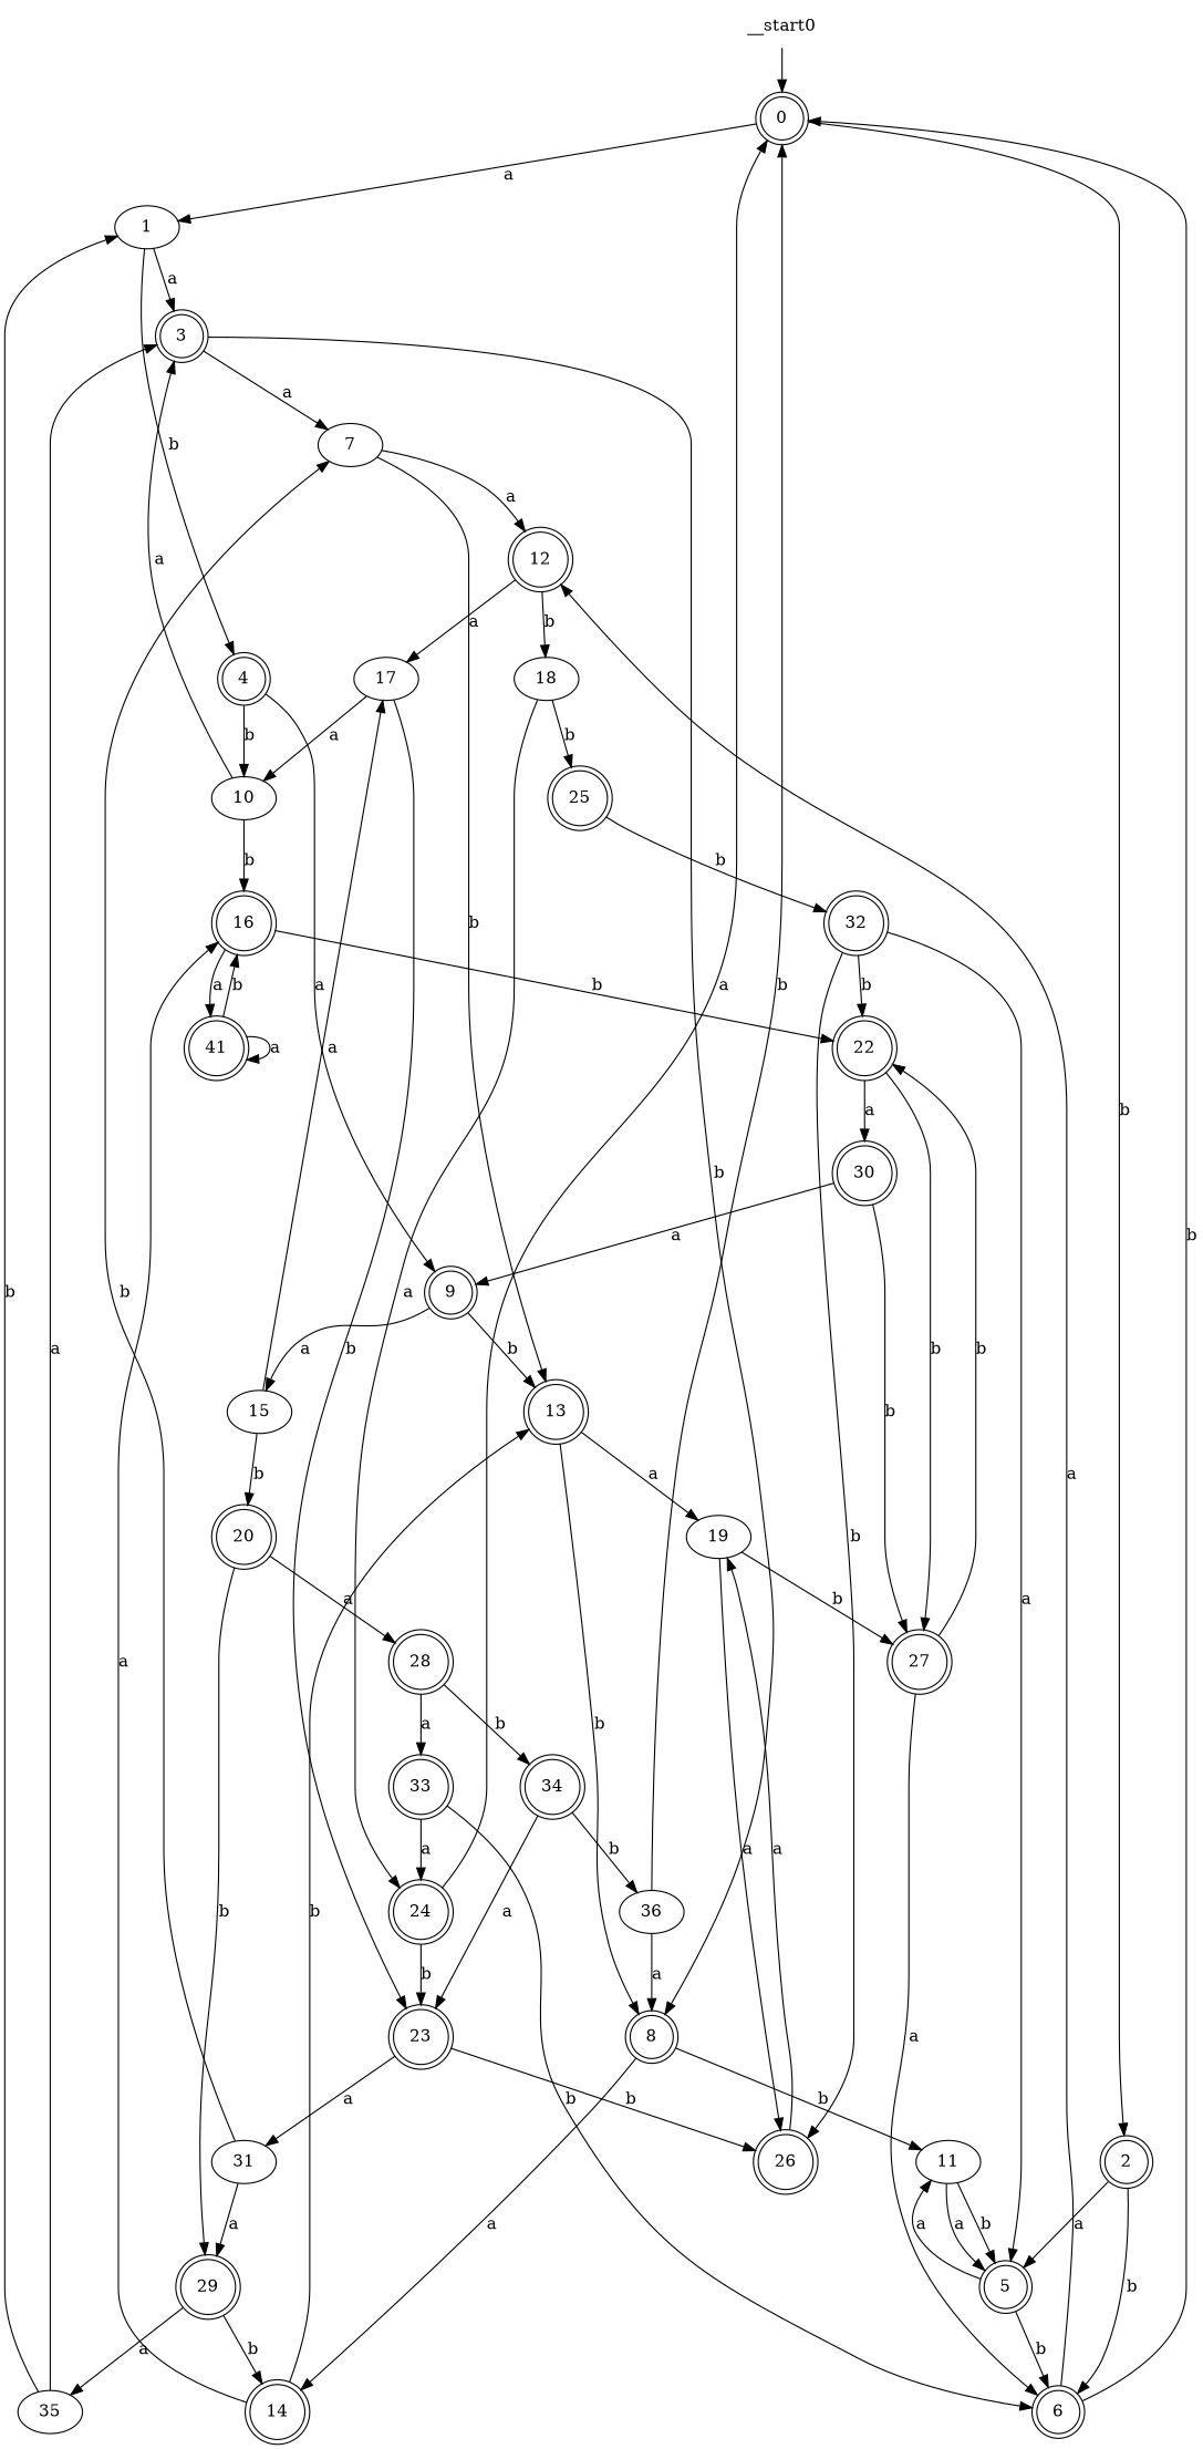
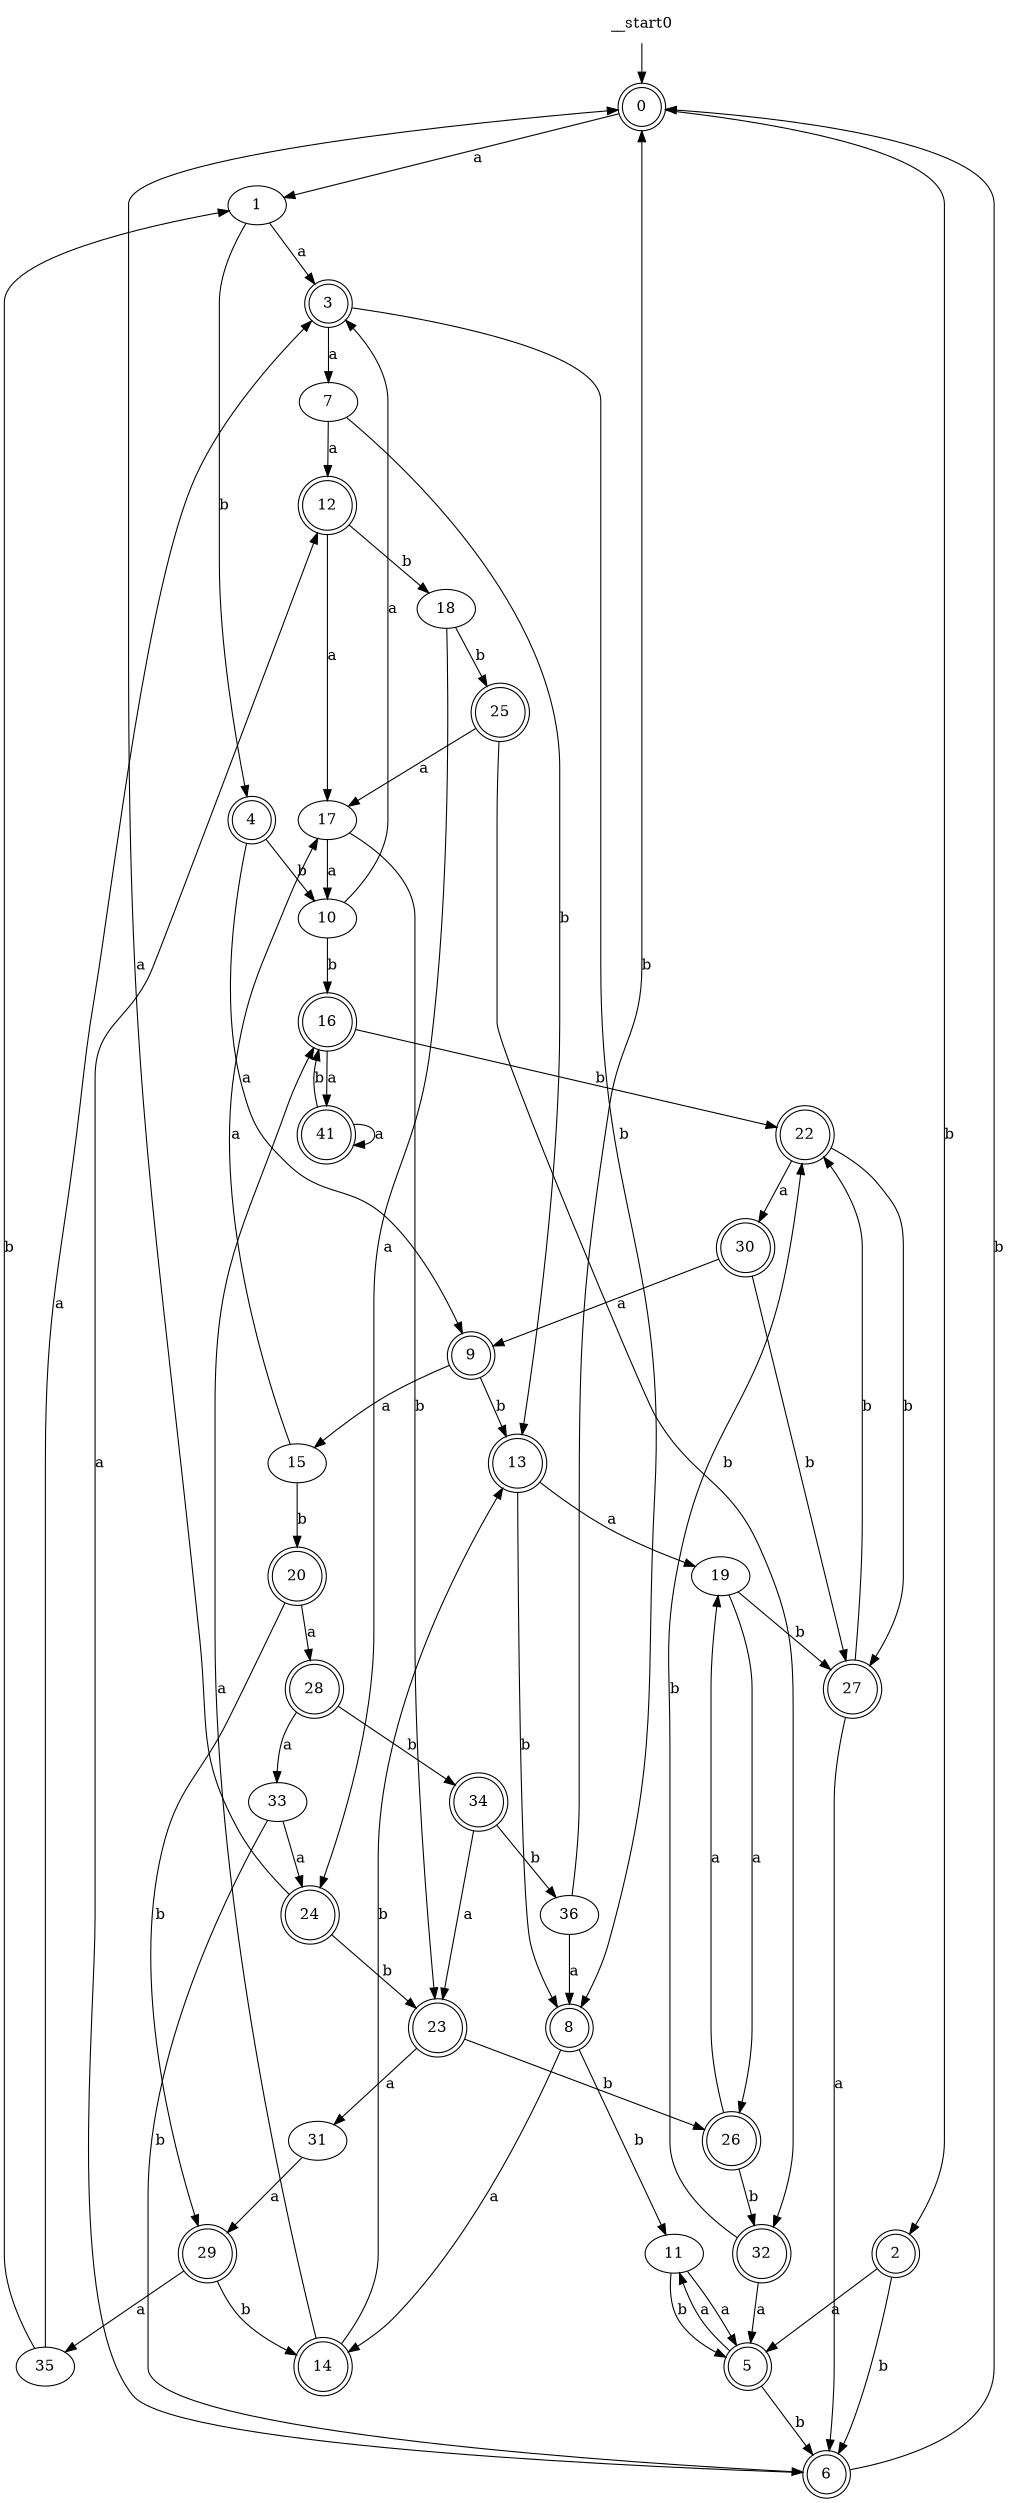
  digraph {
    node [shape=doublecircle]
    __start0 [shape=none]
    0
    1 [shape=""]
    2
    3
    4
    5
    6
    7 [shape=""]
    8
    9
    10 [shape=""]
    11 [shape=""]
    12
    13
    14
    15 [shape=""]
    16
    17 [shape=""]
    18 [shape=""]
    19 [shape=""]
    20
    n23 [label=41]
    22
    23
    24
    25
    26
    27
    28
    29
    30
    31 [shape=""]
    32
-   33
+   33 [shape=ellipse]
    34
    35 [shape=""]
    36 [shape=""]
    __start0 -> 0
    0 -> 1 [label=a]
    0 -> 2 [label=b]
    1 -> 3 [label=a]
    1 -> 4 [label=b]
    2 -> 5 [label=a]
    2 -> 6 [label=b]
    3 -> 7 [label=a]
    3 -> 8 [label=b]
    4 -> 9 [label=a]
    4 -> 10 [label=b]
    5 -> 6 [label=b]
    5 -> 11 [label=a]
    6 -> 0 [label=b]
    6 -> 12 [label=a]
    7 -> 12 [label=a]
    7 -> 13 [label=b]
    8 -> 11 [label=b]
    8 -> 14 [label=a]
    9 -> 13 [label=b]
    9 -> 15 [label=a]
    10 -> 3 [label=a]
    10 -> 16 [label=b]
    11 -> 5 [label=a]
    11 -> 5 [label=b]
    12 -> 17 [label=a]
    12 -> 18 [label=b]
    13 -> 8 [label=b]
    13 -> 19 [label=a]
    14 -> 13 [label=b]
    14 -> 16 [label=a]
    15 -> 17 [label=a]
    15 -> 20 [label=b]
    16 -> n23 [label=a]
    16 -> 22 [label=b]
    17 -> 10 [label=a]
    17 -> 23 [label=b]
    18 -> 24 [label=a]
    18 -> 25 [label=b]
    19 -> 26 [label=a]
    19 -> 27 [label=b]
    20 -> 28 [label=a]
    20 -> 29 [label=b]
    n23 -> 16 [label=b]
    n23 -> n23 [label=a]
    22 -> 27 [label=b]
    22 -> 30 [label=a]
    23 -> 26 [label=b]
    23 -> 31 [label=a]
    24 -> 0 [label=a]
    24 -> 23 [label=b]
+   25 -> 17 [label=a]
    25 -> 32 [label=b]
    26 -> 19 [label=a]
-   32 -> 26 [label=b]
+   26 -> 32 [label=b]
    27 -> 6 [label=a]
    27 -> 22 [label=b]
    28 -> 33 [label=a]
    28 -> 34 [label=b]
    29 -> 14 [label=b]
    29 -> 35 [label=a]
    30 -> 9 [label=a]
    30 -> 27 [label=b]
-   31 -> 7 [label=b]
    31 -> 29 [label=a]
    32 -> 5 [label=a]
    32 -> 22 [label=b]
    33 -> 6 [label=b]
    33 -> 24 [label=a]
    34 -> 23 [label=a]
    34 -> 36 [label=b]
    35 -> 1 [label=b]
    35 -> 3 [label=a]
    36 -> 0 [label=b]
    36 -> 8 [label=a]
  }
